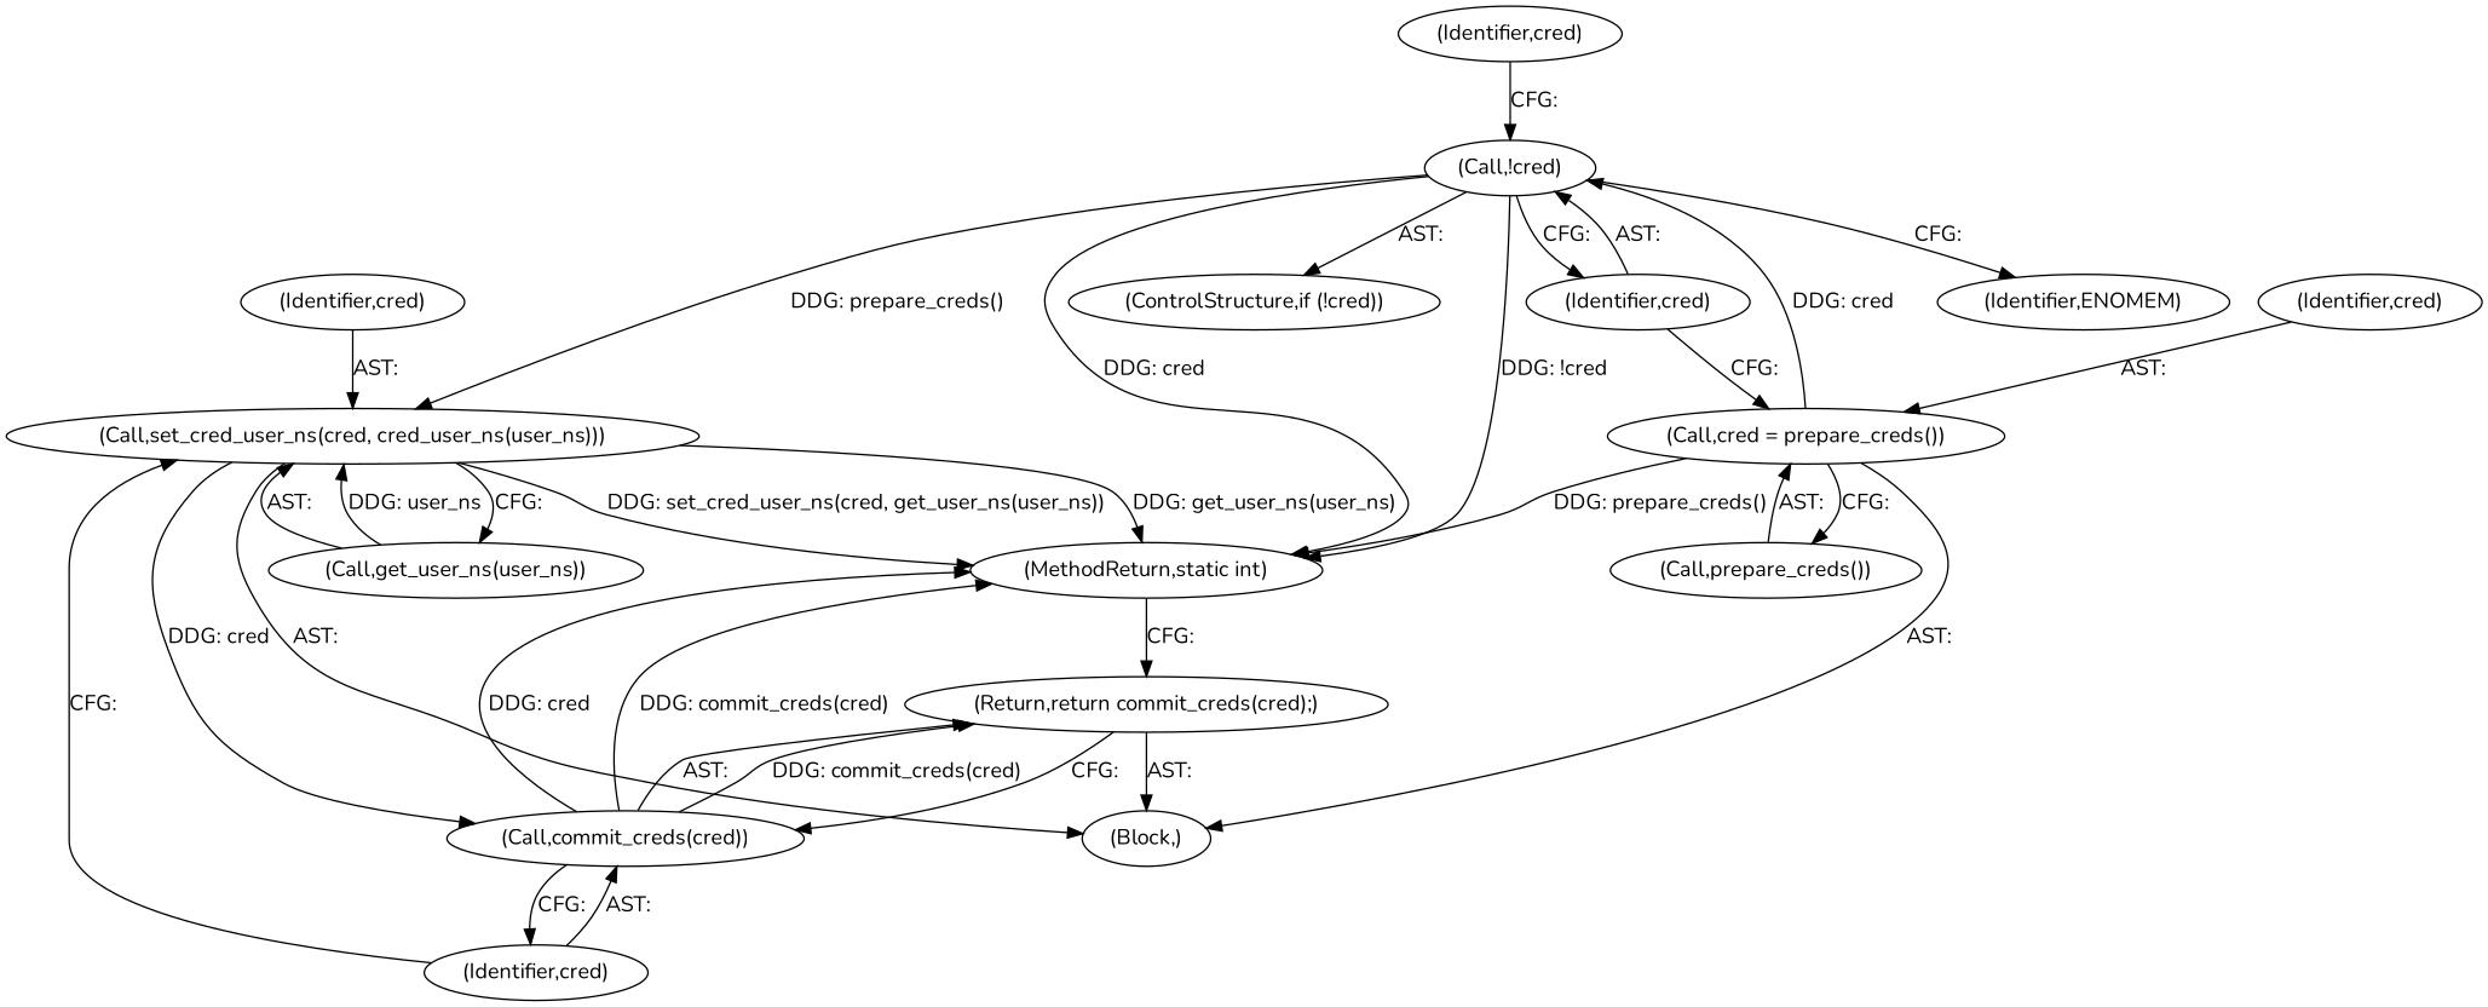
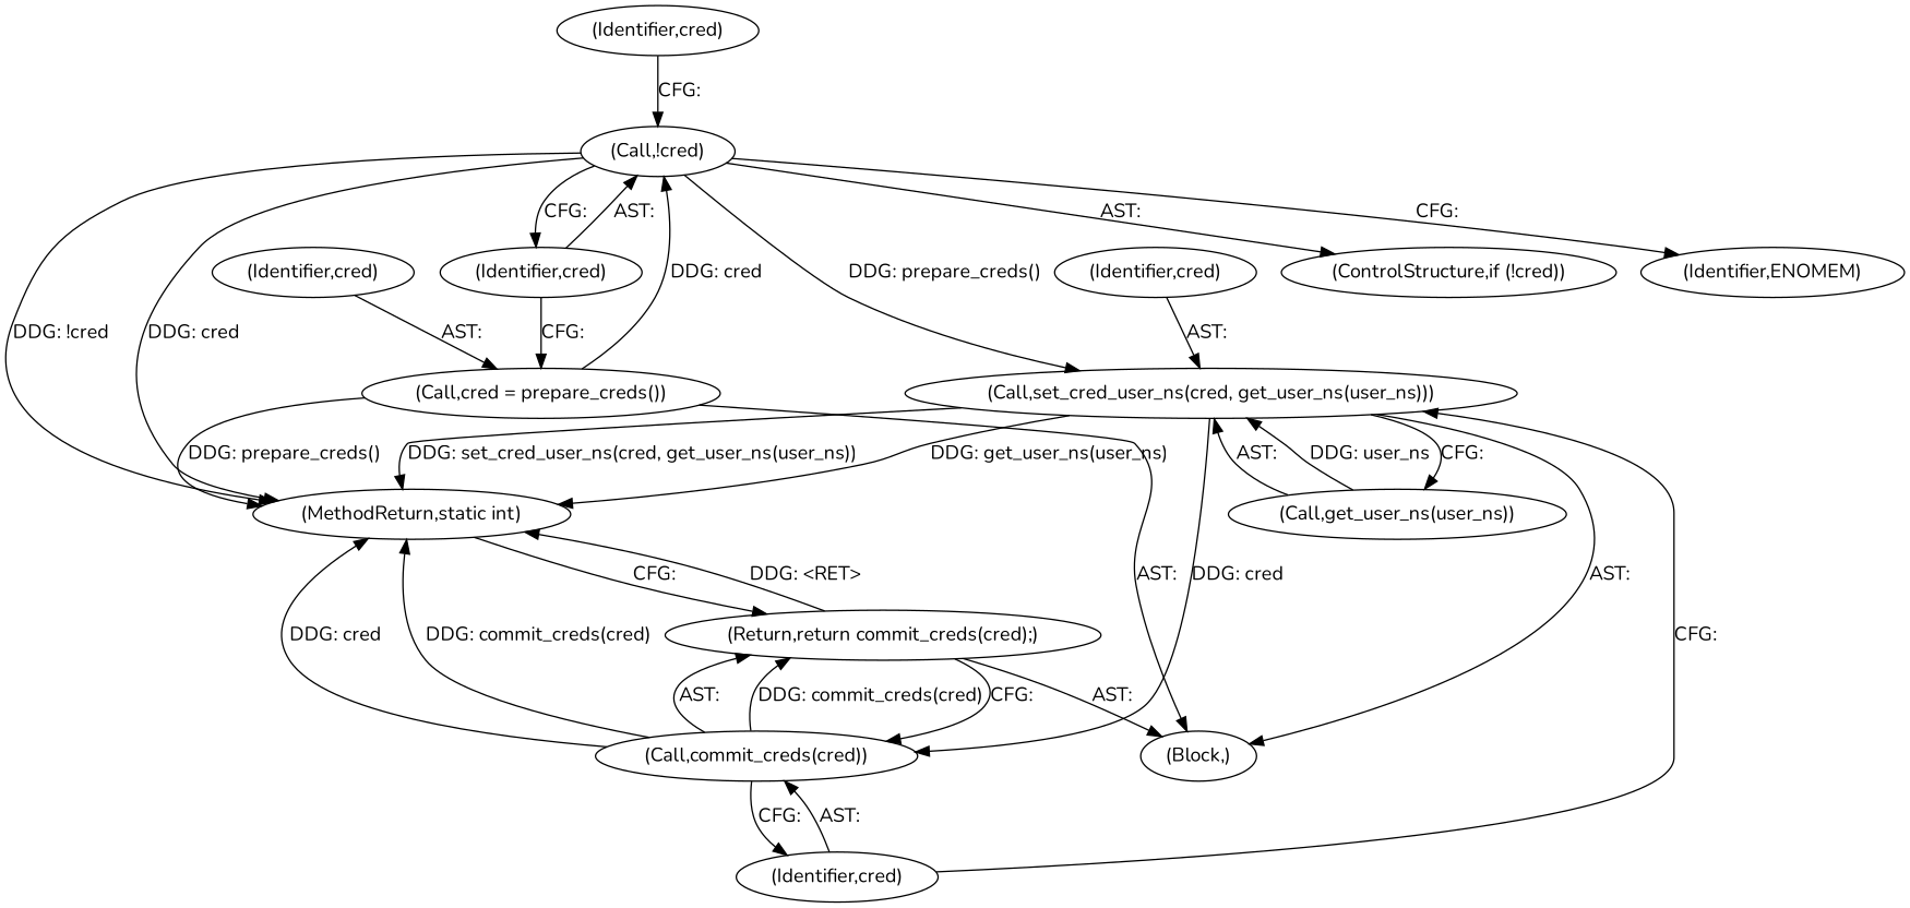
  digraph {
    fontname=Nunito
    node [fontname=Nunito]
    edge [fontname=Nunito]
    n1 [label="(Call,!cred)"]
-   n2 [label="(Call,set_cred_user_ns(cred, cred_user_ns(user_ns)))"]
+   n2 [label="(Call,set_cred_user_ns(cred, get_user_ns(user_ns)))"]
    n3 [label="(ControlStructure,if (!cred))"]
    n4 [label="(MethodReturn,static int)"]
    n5 [label="(Identifier,cred)"]
    n6 [label="(Identifier,ENOMEM)"]
    n7 [label="(Block,)"]
    n8 [label="(Call,commit_creds(cred))"]
    n9 [label="(Call,get_user_ns(user_ns))"]
    n10 [label="(Return,return commit_creds(cred);)"]
    n11 [label="(Call,cred = prepare_creds())"]
-   n12 [label="(Call,prepare_creds())"]
    n13 [label="(Identifier,cred)"]
    n14 [label="(Identifier,cred)"]
    n15 [label="(Identifier,cred)"]
    n16 [label="(Identifier,cred)"]
    n1 -> n2 [label="DDG: prepare_creds()"]
    n1 -> n3 [label="AST: "]
    n1 -> n4 [label="DDG: !cred"]
    n1 -> n4 [label="DDG: cred"]
    n1 -> n5 [label="CFG: "]
    n1 -> n6 [label="CFG: "]
    n2 -> n4 [label="DDG: get_user_ns(user_ns)"]
    n2 -> n4 [label="DDG: set_cred_user_ns(cred, get_user_ns(user_ns))"]
    n2 -> n7 [label="AST: "]
    n2 -> n8 [label="DDG: cred"]
    n2 -> n9 [label="CFG: "]
    n4 -> n10 [label="CFG: "]
    n5 -> n1 [label="AST: "]
    n5 -> n11 [label="CFG: "]
    n8 -> n4 [label="DDG: cred"]
    n8 -> n4 [label="DDG: commit_creds(cred)"]
    n8 -> n10 [label="AST: "]
    n8 -> n10 [label="DDG: commit_creds(cred)"]
    n8 -> n13 [label="CFG: "]
    n9 -> n2 [label="AST: "]
    n9 -> n2 [label="DDG: user_ns"]
+   n10 -> n4 [label="DDG: <RET>"]
    n10 -> n7 [label="AST: "]
    n10 -> n8 [label="CFG: "]
    n11 -> n1 [label="DDG: cred"]
    n11 -> n4 [label="DDG: prepare_creds()"]
    n11 -> n7 [label="AST: "]
-   n11 -> n12 [label="CFG: "]
-   n12 -> n11 [label="AST: "]
    n13 -> n2 [label="CFG: "]
    n13 -> n8 [label="AST: "]
    n14 -> n11 [label="AST: "]
    n15 -> n2 [label="AST: "]
    n16 -> n1 [label="CFG: "]
  }
